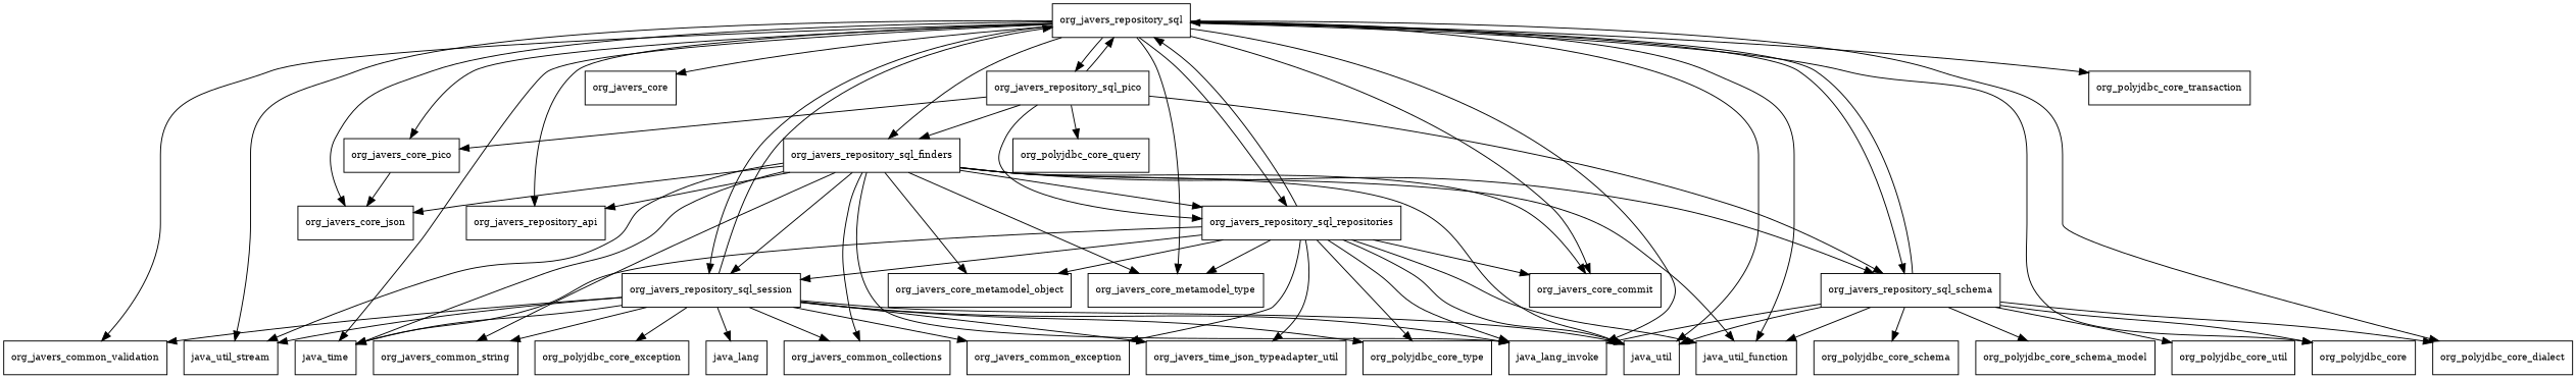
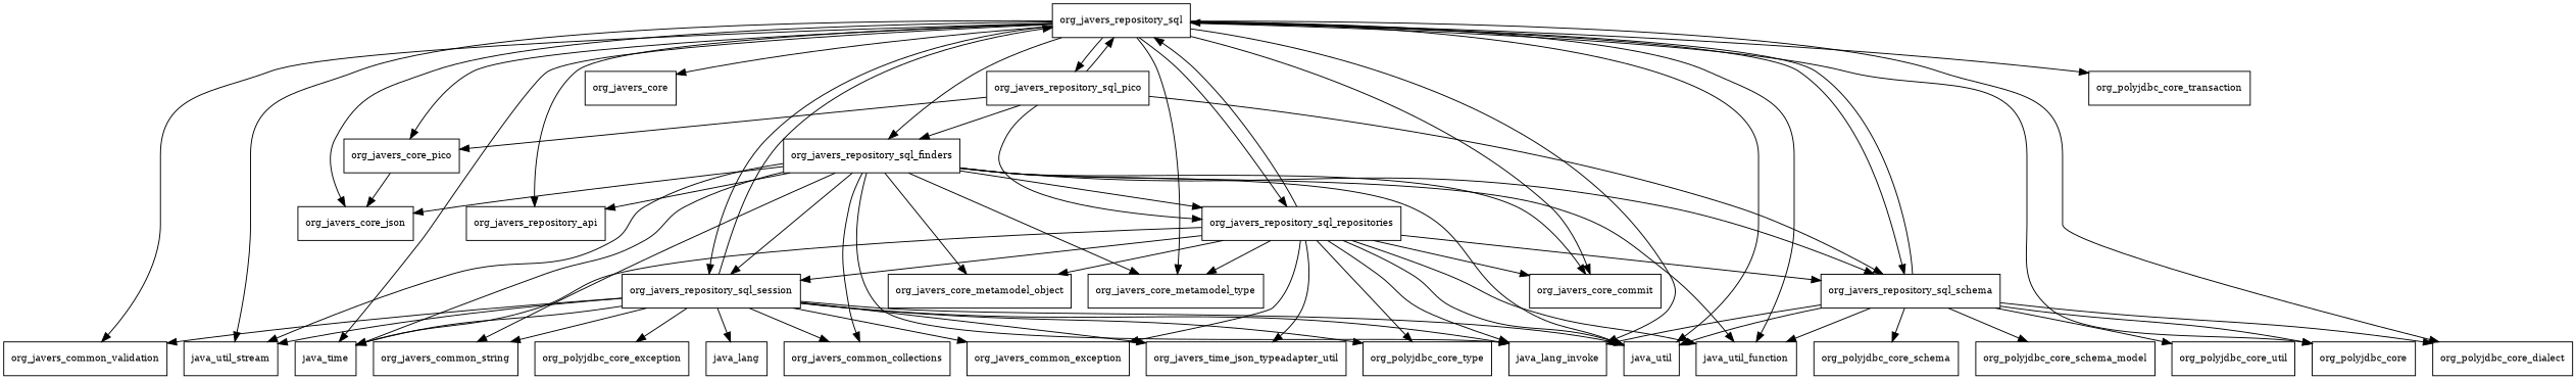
  digraph {
    node [fontsize=10.0 shape=box]
    org_javers_repository_sql
    java_lang_invoke
    java_time
    java_util
    java_util_function
    java_util_stream
    org_javers_common_validation
    org_javers_core
    org_javers_core_commit
    org_javers_core_json
    org_javers_core_metamodel_type
    org_javers_core_pico
    org_javers_repository_api
    org_javers_repository_sql_finders
    org_javers_repository_sql_pico
    org_javers_repository_sql_repositories
    org_javers_repository_sql_schema
    org_javers_repository_sql_session
    org_polyjdbc_core
    org_polyjdbc_core_dialect
    org_polyjdbc_core_transaction
    org_javers_core_metamodel_object
    org_javers_common_collections
    org_javers_common_string
-   org_polyjdbc_core_query
    org_javers_common_exception
    n27 [label=org_javers_time_json_typeadapter_util]
    org_polyjdbc_core_type
    org_polyjdbc_core_schema
    org_polyjdbc_core_schema_model
    org_polyjdbc_core_util
    java_lang
    org_polyjdbc_core_exception
    org_javers_repository_sql -> java_lang_invoke
    org_javers_repository_sql -> java_time
    org_javers_repository_sql -> java_util
    org_javers_repository_sql -> java_util_function
    org_javers_repository_sql -> java_util_stream
    org_javers_repository_sql -> org_javers_common_validation
    org_javers_repository_sql -> org_javers_core
    org_javers_repository_sql -> org_javers_core_commit
    org_javers_repository_sql -> org_javers_core_json
    org_javers_repository_sql -> org_javers_core_metamodel_type
    org_javers_repository_sql -> org_javers_core_pico
    org_javers_repository_sql -> org_javers_repository_api
    org_javers_repository_sql -> org_javers_repository_sql_finders
    org_javers_repository_sql -> org_javers_repository_sql_pico
    org_javers_repository_sql -> org_javers_repository_sql_repositories
    org_javers_repository_sql -> org_javers_repository_sql_schema
    org_javers_repository_sql -> org_javers_repository_sql_session
    org_javers_repository_sql -> org_polyjdbc_core
    org_javers_repository_sql -> org_polyjdbc_core_dialect
    org_javers_repository_sql -> org_polyjdbc_core_transaction
    org_javers_core_pico -> org_javers_core_json
    org_javers_repository_sql_finders -> java_lang_invoke
    org_javers_repository_sql_finders -> java_time
    org_javers_repository_sql_finders -> java_util
    org_javers_repository_sql_finders -> java_util_function
    org_javers_repository_sql_finders -> java_util_stream
    org_javers_repository_sql_finders -> org_javers_core_commit
    org_javers_repository_sql_finders -> org_javers_core_json
    org_javers_repository_sql_finders -> org_javers_core_metamodel_type
    org_javers_repository_sql_finders -> org_javers_repository_api
    org_javers_repository_sql_finders -> org_javers_repository_sql_repositories
    org_javers_repository_sql_finders -> org_javers_repository_sql_schema
    org_javers_repository_sql_finders -> org_javers_repository_sql_session
    org_javers_repository_sql_finders -> org_javers_core_metamodel_object
    org_javers_repository_sql_finders -> org_javers_common_collections
    org_javers_repository_sql_finders -> org_javers_common_string
    org_javers_repository_sql_pico -> org_javers_repository_sql
    org_javers_repository_sql_pico -> org_javers_core_pico
    org_javers_repository_sql_pico -> org_javers_repository_sql_finders
    org_javers_repository_sql_pico -> org_javers_repository_sql_repositories
    org_javers_repository_sql_pico -> org_javers_repository_sql_schema
-   org_javers_repository_sql_pico -> org_polyjdbc_core_query
    org_javers_repository_sql_repositories -> org_javers_repository_sql
    org_javers_repository_sql_repositories -> java_lang_invoke
    org_javers_repository_sql_repositories -> java_time
    org_javers_repository_sql_repositories -> java_util
    org_javers_repository_sql_repositories -> java_util_function
    org_javers_repository_sql_repositories -> org_javers_core_commit
    org_javers_repository_sql_repositories -> org_javers_core_metamodel_type
+   org_javers_repository_sql_repositories -> org_javers_repository_sql_schema
    org_javers_repository_sql_repositories -> org_javers_repository_sql_session
    org_javers_repository_sql_repositories -> org_javers_core_metamodel_object
    org_javers_repository_sql_repositories -> org_javers_common_exception
    org_javers_repository_sql_repositories -> n27
    org_javers_repository_sql_repositories -> org_polyjdbc_core_type
    org_javers_repository_sql_schema -> org_javers_repository_sql
    org_javers_repository_sql_schema -> java_lang_invoke
    org_javers_repository_sql_schema -> java_util
    org_javers_repository_sql_schema -> java_util_function
    org_javers_repository_sql_schema -> org_polyjdbc_core
    org_javers_repository_sql_schema -> org_polyjdbc_core_dialect
    org_javers_repository_sql_schema -> org_polyjdbc_core_schema
    org_javers_repository_sql_schema -> org_polyjdbc_core_schema_model
    org_javers_repository_sql_schema -> org_polyjdbc_core_util
    org_javers_repository_sql_session -> org_javers_repository_sql
    org_javers_repository_sql_session -> java_lang_invoke
    org_javers_repository_sql_session -> java_time
    org_javers_repository_sql_session -> java_util
    org_javers_repository_sql_session -> java_util_stream
    org_javers_repository_sql_session -> org_javers_common_validation
    org_javers_repository_sql_session -> org_javers_common_collections
    org_javers_repository_sql_session -> org_javers_common_string
    org_javers_repository_sql_session -> org_javers_common_exception
    org_javers_repository_sql_session -> n27
    org_javers_repository_sql_session -> org_polyjdbc_core_type
    org_javers_repository_sql_session -> java_lang
    org_javers_repository_sql_session -> org_polyjdbc_core_exception
  }
